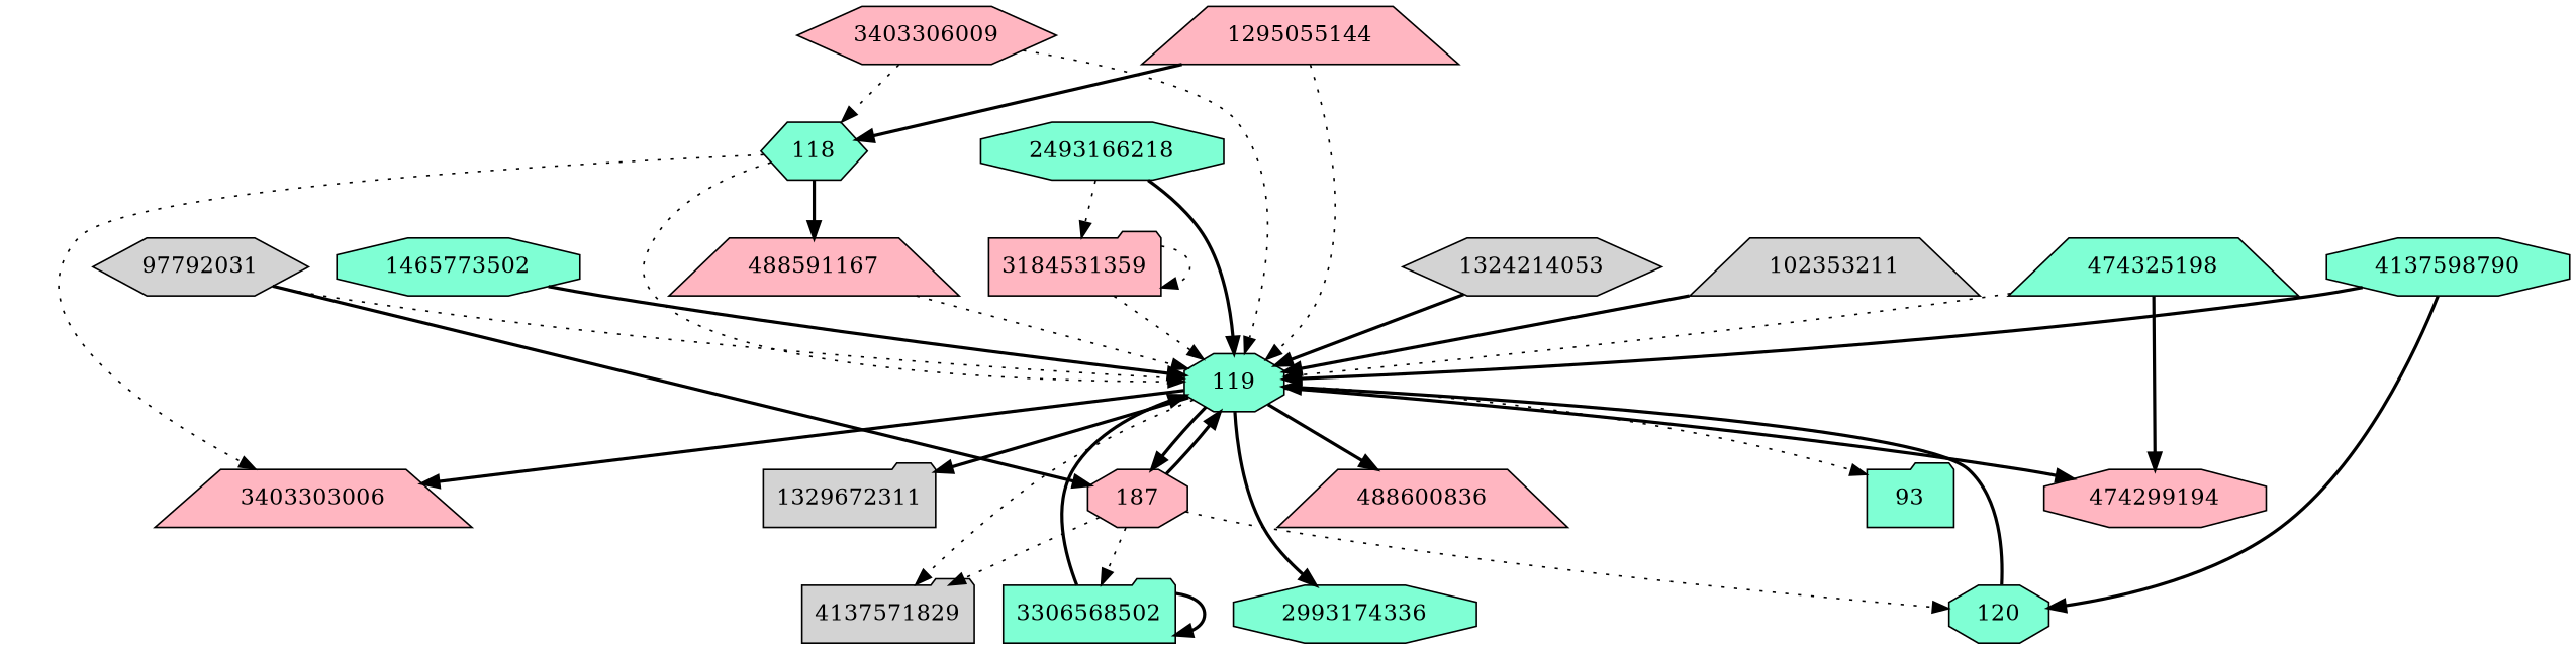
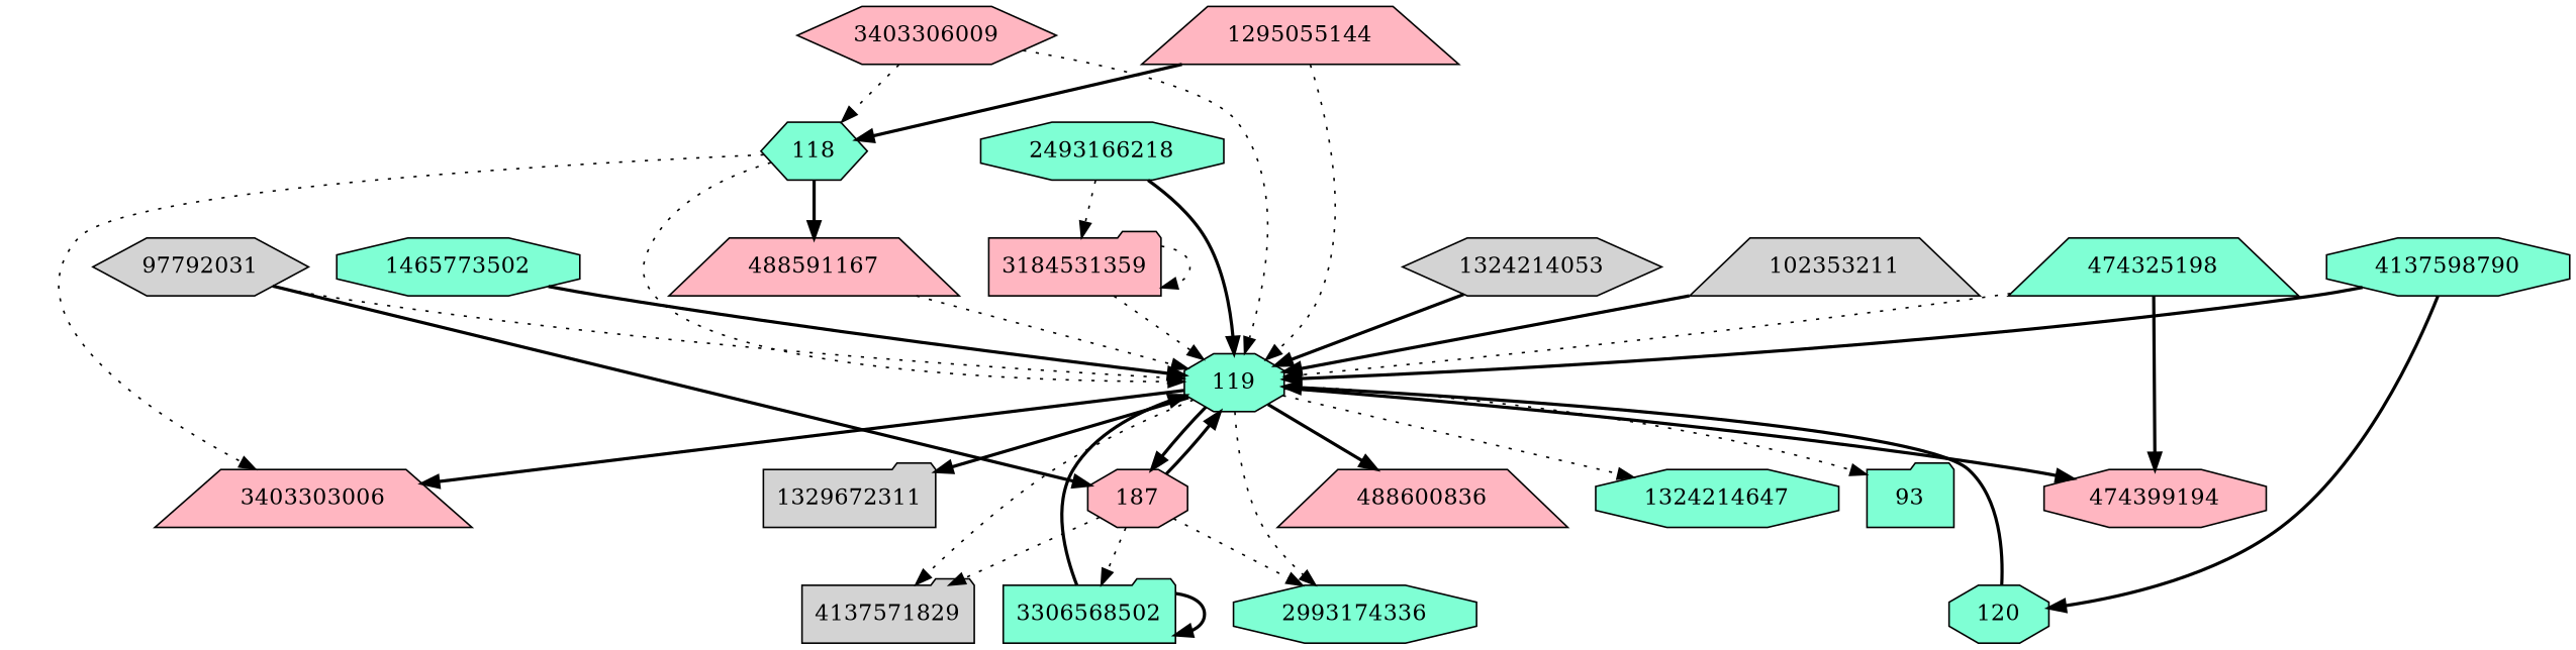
  digraph {
    node [fillcolor=aquamarine shape=octagon style=filled]
    edge [style=bold]
    3184531359 [fillcolor=lightpink shape=folder]
    2493166218
    119
    n4 [fillcolor=lightpink label=187]
-   474299194 [fillcolor=lightpink]
+   474299194 [fillcolor=lightpink label=474399194]
    488600836 [fillcolor=lightpink shape=trapezium]
+   1324214647
    n8 [label=2993174336]
    93 [shape=folder]
    3403303006 [fillcolor=lightpink shape=trapezium]
    1329672311 [fillcolor=lightgrey shape=folder]
    4137571829 [fillcolor=lightgrey shape=folder]
    3403306009 [fillcolor=lightpink shape=hexagon]
    118 [shape=hexagon]
    488591167 [fillcolor=lightpink shape=trapezium]
    97792031 [fillcolor=lightgrey shape=hexagon]
    3306568502 [shape=folder]
    120
    1324214053 [fillcolor=lightgrey shape=hexagon]
    1295055144 [fillcolor=lightpink shape=trapezium]
    102353211 [fillcolor=lightgrey shape=trapezium]
    1465773502
    4137598790
    474325198 [shape=trapezium]
    3184531359 -> 3184531359 [style=dotted]
    3184531359 -> 119 [style=dotted]
    2493166218 -> 3184531359 [style=dotted]
    2493166218 -> 119
    119 -> n4
    119 -> 474299194
    119 -> 488600836
-   119 -> n8
+   119 -> 1324214647 [style=dotted]
+   119 -> n8 [style=dotted]
    119 -> 93 [style=dotted]
    119 -> 3403303006
    119 -> 1329672311
    119 -> 4137571829 [style=dotted]
    n4 -> 119
    n4 -> 4137571829 [style=dotted]
    n4 -> 3306568502 [style=dotted]
-   n4 -> 120 [style=dotted]
+   n4 -> n8 [style=dotted]
    3403306009 -> 119 [style=dotted]
    3403306009 -> 118 [style=dotted]
    118 -> 119 [style=dotted]
    118 -> 3403303006 [style=dotted]
    118 -> 488591167
    488591167 -> 119 [style=dotted]
    97792031 -> 119 [style=dotted]
    97792031 -> n4
    3306568502 -> 119
    3306568502 -> 3306568502
    120 -> 119
    1324214053 -> 119
    1295055144 -> 119 [style=dotted]
    1295055144 -> 118
    102353211 -> 119
    1465773502 -> 119
    4137598790 -> 119
    4137598790 -> 120
    474325198 -> 119 [style=dotted]
    474325198 -> 474299194
  }
